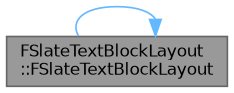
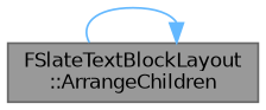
  digraph {
    rankdir=LR
-   n1 [color=gray40 fillcolor=grey60 fontcolor=black fontname=Helvetica fontsize=10 height=0.2 label="FSlateTextBlockLayout\l::FSlateTextBlockLayout" shape=box style=filled width=0.4]
+   n1 [color=gray40 fillcolor=grey60 fontcolor=black fontname=Helvetica fontsize=10 height=0.2 label="FSlateTextBlockLayout\l::ArrangeChildren" shape=box style=filled width=0.4]
    n1 -> n1 [color=steelblue1 fontname=Helvetica fontsize=10 labelfontname=Helvetica labelfontsize=10 style=solid]
  }
